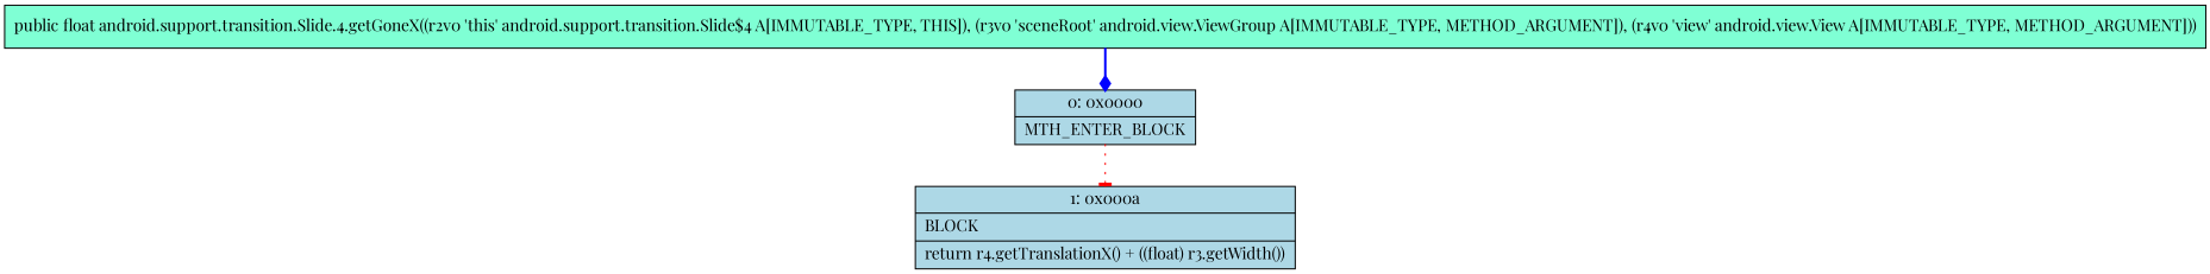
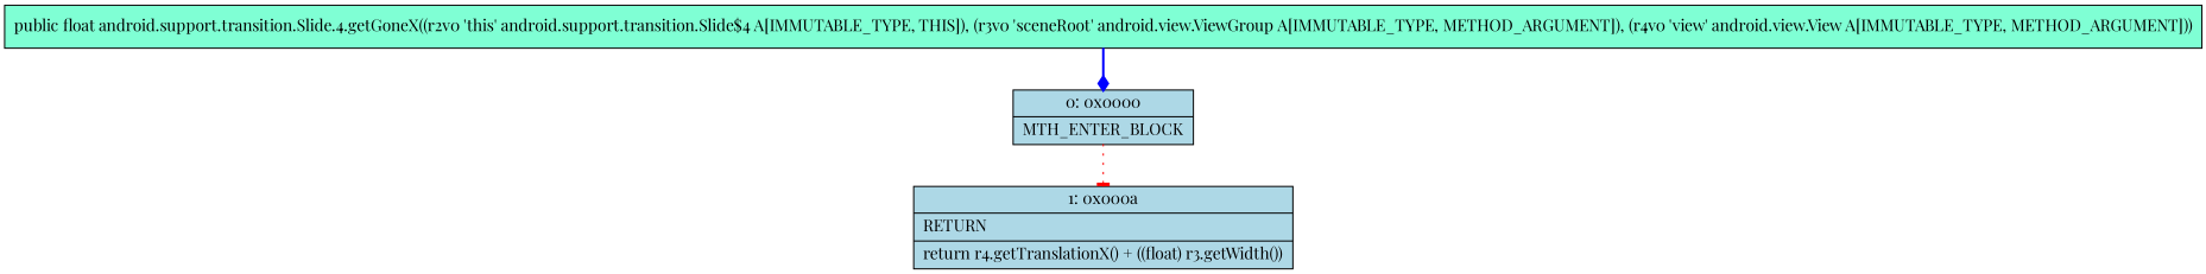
  digraph {
    fontname="Playfair Display"
    node [shape=record style=filled fillcolor=lightblue fontname="Playfair Display"]
    edge [fontname="Playfair Display"]
    n1 [label="{0\:\ 0x0000|MTH_ENTER_BLOCK\l}"]
-   n2 [label="{1\:\ 0x000a|BLOCK\l|return r4.getTranslationX() + ((float) r3.getWidth())\l}"]
+   n2 [label="{1\:\ 0x000a|RETURN\l|return r4.getTranslationX() + ((float) r3.getWidth())\l}"]
    n3 [label="{public float android.support.transition.Slide.4.getGoneX((r2v0 'this' android.support.transition.Slide$4 A[IMMUTABLE_TYPE, THIS]), (r3v0 'sceneRoot' android.view.ViewGroup A[IMMUTABLE_TYPE, METHOD_ARGUMENT]), (r4v0 'view' android.view.View A[IMMUTABLE_TYPE, METHOD_ARGUMENT])) }" fillcolor=aquamarine]
    n1 -> n2 [color=red style=dotted arrowhead=tee]
    n3 -> n1 [color=blue style=bold arrowhead=diamond]
  }
